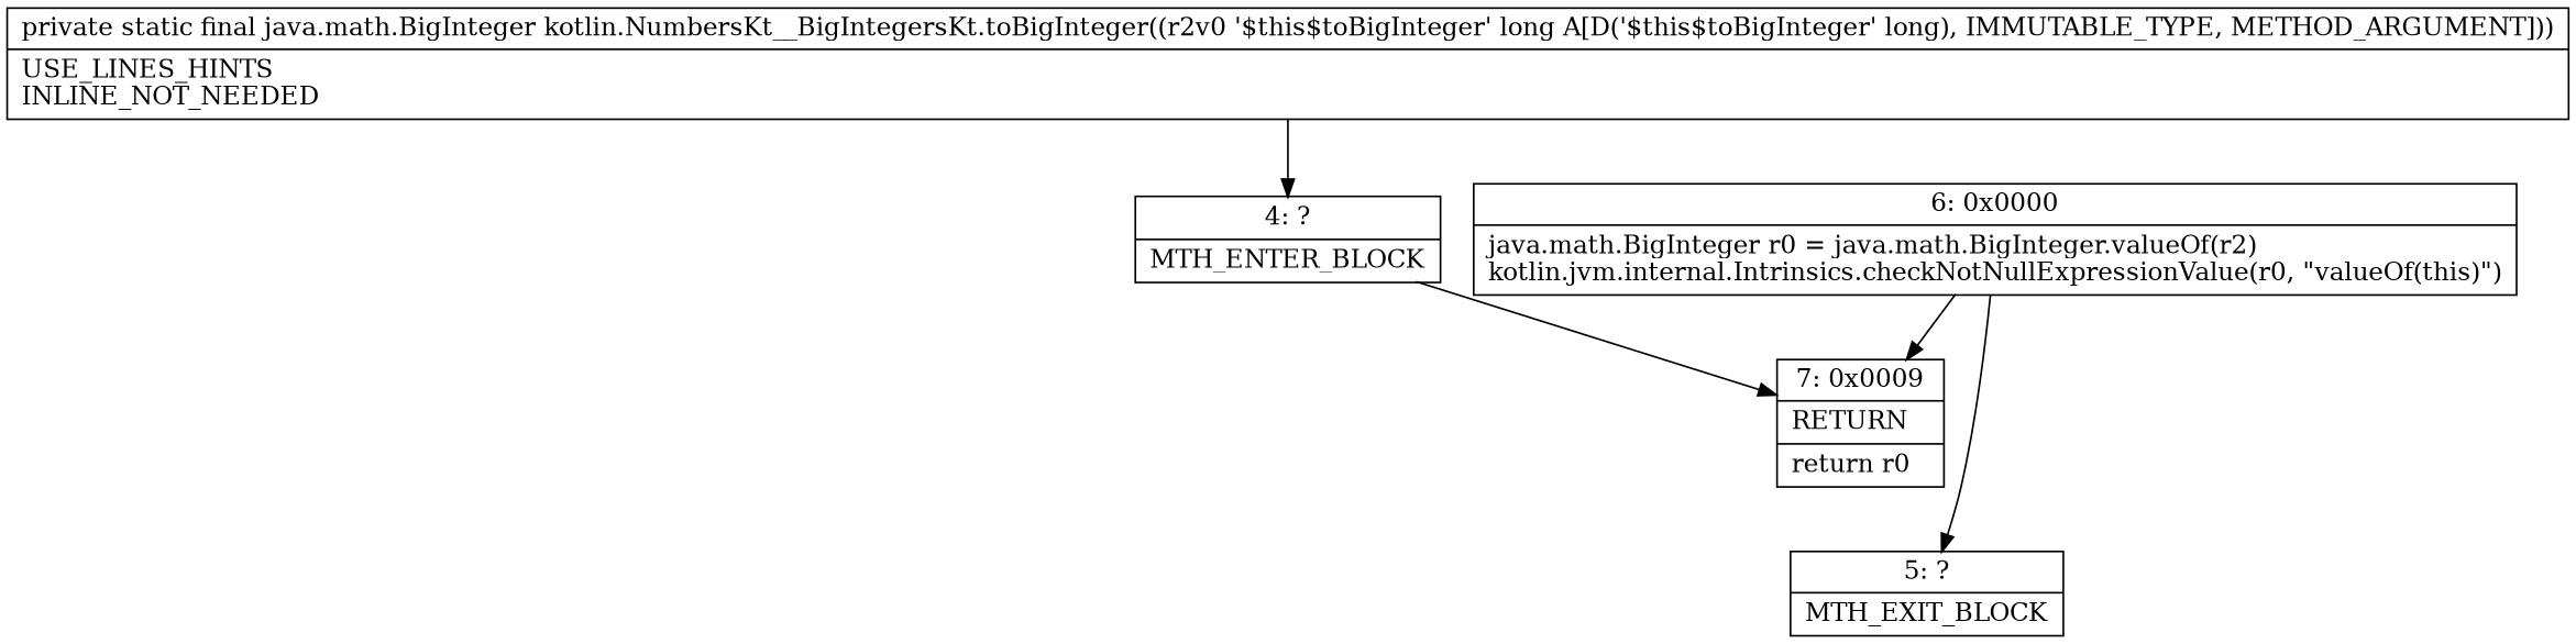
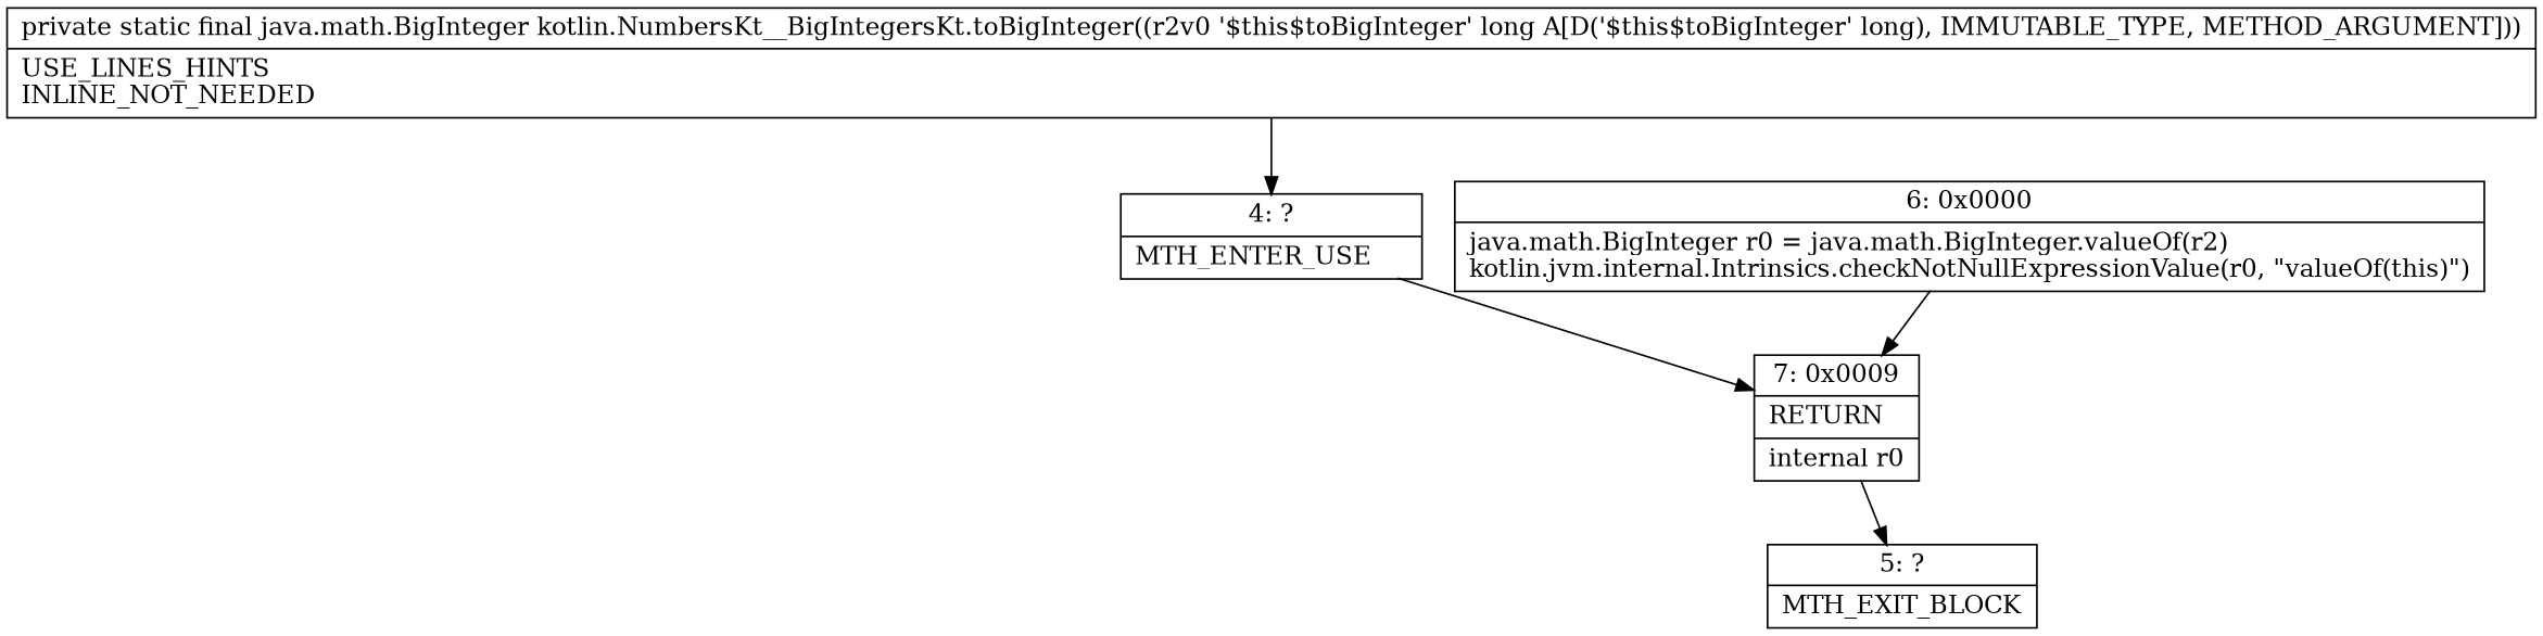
  digraph {
    node [shape=record]
-   n1 [label="{4\:\ ?|MTH_ENTER_BLOCK\l}"]
-   n2 [label="{7\:\ 0x0009|RETURN\l|return r0\l}"]
+   n1 [label="{4\:\ ?|MTH_ENTER_USE\l}"]
+   n2 [label="{7\:\ 0x0009|RETURN\l|internal r0\l}"]
    n3 [label="{6\:\ 0x0000|java.math.BigInteger r0 = java.math.BigInteger.valueOf(r2)\lkotlin.jvm.internal.Intrinsics.checkNotNullExpressionValue(r0, \"valueOf(this)\")\l}"]
    n4 [label="{5\:\ ?|MTH_EXIT_BLOCK\l}"]
    n5 [label="{private static final java.math.BigInteger kotlin.NumbersKt__BigIntegersKt.toBigInteger((r2v0 '$this$toBigInteger' long A[D('$this$toBigInteger' long), IMMUTABLE_TYPE, METHOD_ARGUMENT]))  | USE_LINES_HINTS\lINLINE_NOT_NEEDED\l}"]
    n1 -> n2
-   n3 -> n4
+   n2 -> n4
    n3 -> n2
    n5 -> n1
  }
